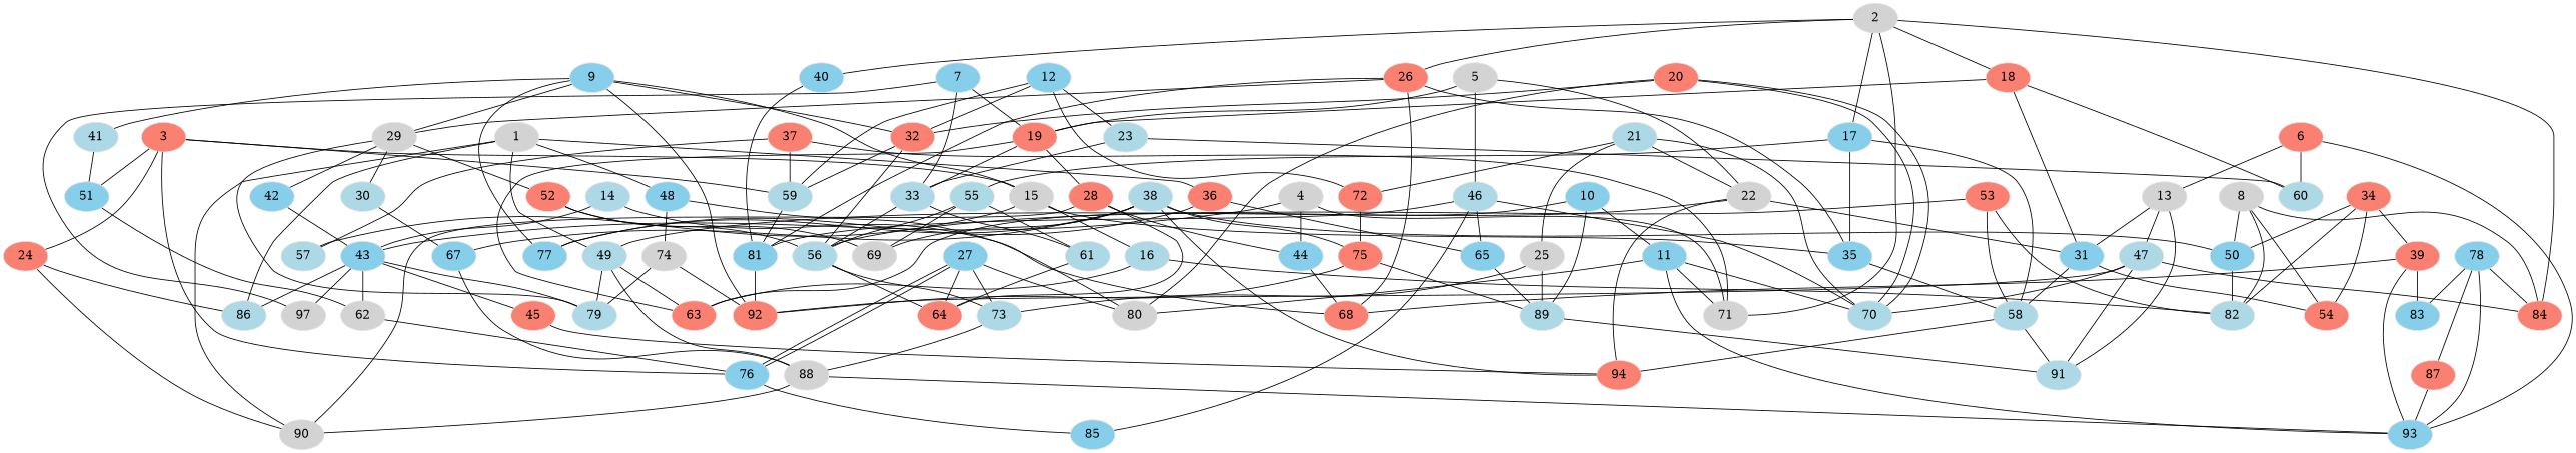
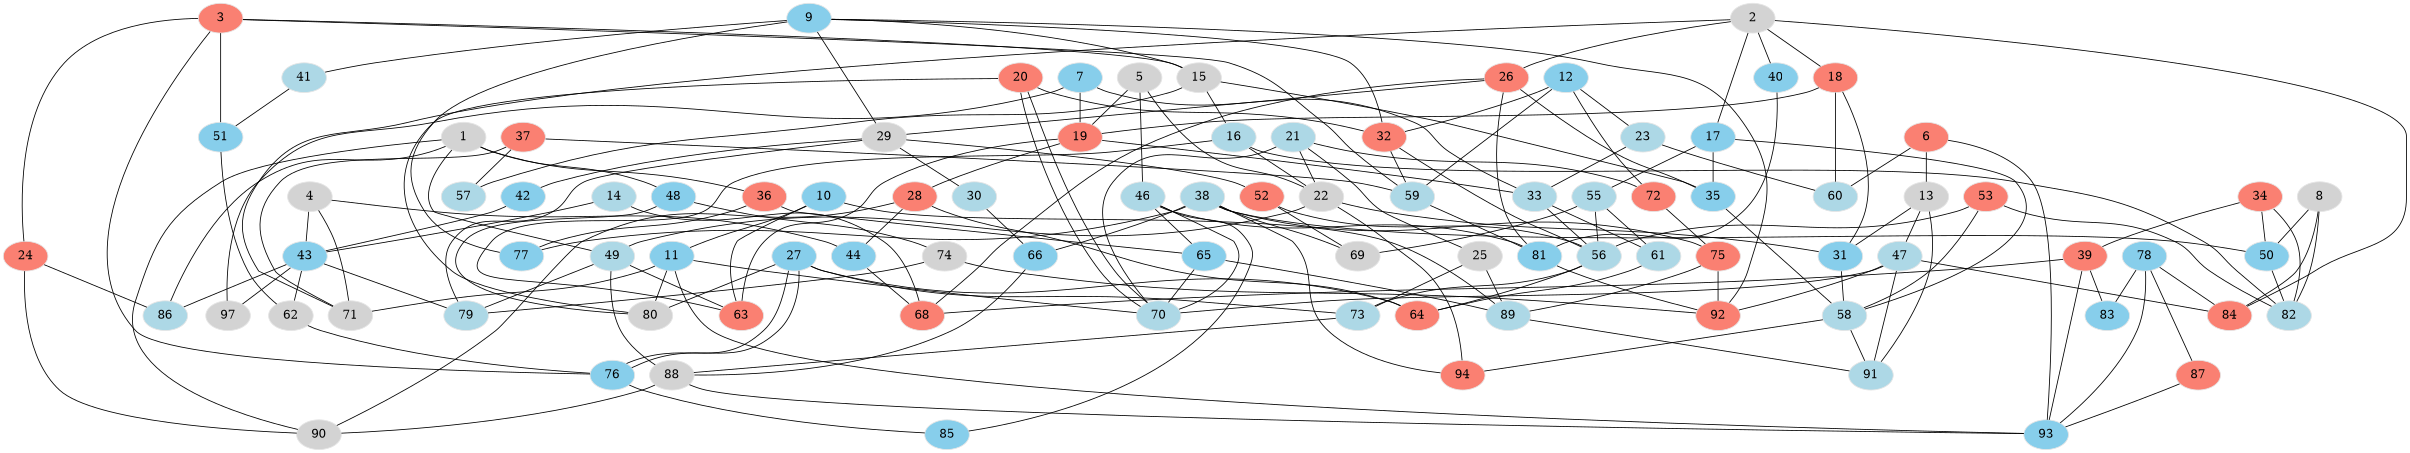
  graph {
    node [color=gray90 fillcolor=salmon style=filled]
    1 [fillcolor=lightgrey]
    36
    48 [fillcolor=skyblue]
    49 [fillcolor=lightblue]
    86 [fillcolor=lightblue]
    90 [fillcolor=lightgrey]
    77 [fillcolor=skyblue]
    65 [fillcolor=skyblue]
    80 [fillcolor=lightgrey]
    74 [fillcolor=lightgrey]
    63
    79 [fillcolor=lightblue]
    88 [fillcolor=lightgrey]
    2 [fillcolor=lightgrey]
    17 [fillcolor=skyblue]
    18
    26
    40 [fillcolor=skyblue]
    71 [fillcolor=lightgrey]
    84
    35 [fillcolor=skyblue]
    55 [fillcolor=lightblue]
    58 [fillcolor=lightblue]
    19
    60 [fillcolor=lightblue]
    31 [fillcolor=skyblue]
    29 [fillcolor=lightgrey]
    68
    81 [fillcolor=skyblue]
    15 [fillcolor=lightgrey]
    3
    24
    51 [fillcolor=skyblue]
    59 [fillcolor=lightblue]
    76 [fillcolor=skyblue]
    16 [fillcolor=lightblue]
    57 [fillcolor=lightblue]
    62 [fillcolor=lightgrey]
    85 [fillcolor=skyblue]
    4 [fillcolor=lightgrey]
    43 [fillcolor=skyblue]
    44 [fillcolor=skyblue]
    n43 [fillcolor=lightgrey label=97]
-   45
    5 [fillcolor=lightgrey]
    22 [fillcolor=lightgrey]
    46 [fillcolor=lightblue]
    33 [fillcolor=lightblue]
    28
    94
    70 [fillcolor=lightblue]
    13 [fillcolor=lightgrey]
    6
    93 [fillcolor=skyblue]
    47 [fillcolor=lightblue]
    91 [fillcolor=lightblue]
    7 [fillcolor=skyblue]
    56 [fillcolor=lightblue]
    61 [fillcolor=lightblue]
    8 [fillcolor=lightgrey]
    50 [fillcolor=skyblue]
-   54
    82 [fillcolor=lightblue]
    9 [fillcolor=skyblue]
    32
    41 [fillcolor=lightblue]
    92
    30 [fillcolor=lightblue]
    42 [fillcolor=skyblue]
    52
    10 [fillcolor=skyblue]
    11 [fillcolor=skyblue]
    89 [fillcolor=lightblue]
    12 [fillcolor=skyblue]
    23 [fillcolor=lightblue]
    72
    75
    14 [fillcolor=lightblue]
    69 [fillcolor=lightgrey]
    64
    20
    21 [fillcolor=lightblue]
    25 [fillcolor=lightgrey]
    73 [fillcolor=lightblue]
    27 [fillcolor=skyblue]
-   66 [fillcolor=skyblue label=67]
+   66 [fillcolor=skyblue]
    34
    39
    83 [fillcolor=skyblue]
    37
    38 [fillcolor=lightblue]
    53
    78 [fillcolor=skyblue]
    87
    1 -- 36
    1 -- 48
    1 -- 49
    1 -- 86
    1 -- 90
    36 -- 77
    36 -- 65
    48 -- 80
    48 -- 74
    49 -- 63
    49 -- 79
    49 -- 88
+   65 -- 70
    65 -- 89
    74 -- 79
    74 -- 92
    88 -- 90
    88 -- 93
    2 -- 17
    2 -- 18
    2 -- 26
    2 -- 40
    2 -- 71
    2 -- 84
    17 -- 35
    17 -- 55
    17 -- 58
    18 -- 19
    18 -- 60
    18 -- 31
    26 -- 35
    26 -- 29
    26 -- 68
    26 -- 81
    40 -- 81
    35 -- 58
    55 -- 56
    55 -- 61
    55 -- 69
    58 -- 94
    58 -- 91
    19 -- 63
    19 -- 33
    19 -- 28
    31 -- 58
-   31 -- 54
    29 -- 79
    29 -- 30
    29 -- 42
    29 -- 52
    81 -- 92
    15 -- 35
    15 -- 16
    15 -- 57
    3 -- 15
    3 -- 24
    3 -- 51
    3 -- 59
    3 -- 76
    24 -- 86
    24 -- 90
    51 -- 62
    59 -- 81
    76 -- 85
    16 -- 63
+   16 -- 22
    16 -- 82
    62 -- 76
    4 -- 71
    4 -- 43
    4 -- 44
    43 -- 86
    43 -- 79
    43 -- 62
    43 -- n43
-   43 -- 45
    44 -- 68
-   45 -- 94
    5 -- 19
    5 -- 22
    5 -- 46
    22 -- 49
    22 -- 31
    22 -- 94
    46 -- 65
    46 -- 81
    46 -- 85
    46 -- 70
    33 -- 56
    33 -- 61
    28 -- 90
    28 -- 44
    28 -- 64
    13 -- 31
    13 -- 47
    13 -- 91
    6 -- 60
    6 -- 13
    6 -- 93
    47 -- 84
    47 -- 70
    47 -- 91
    47 -- 92
    7 -- 19
    7 -- n43
    7 -- 33
    56 -- 64
    56 -- 73
    61 -- 64
    8 -- 84
    8 -- 50
-   8 -- 54
    8 -- 82
    50 -- 82
    9 -- 77
    9 -- 29
    9 -- 15
    9 -- 32
    9 -- 41
    9 -- 92
    32 -- 59
    32 -- 56
    41 -- 51
    30 -- 66
    42 -- 43
    52 -- 56
    52 -- 69
    10 -- 63
    10 -- 11
    10 -- 89
    11 -- 80
    11 -- 71
    11 -- 70
    11 -- 93
    89 -- 91
    12 -- 59
    12 -- 32
    12 -- 23
    12 -- 72
    23 -- 60
    23 -- 33
    72 -- 75
    75 -- 92
    75 -- 89
    14 -- 68
    14 -- 43
    20 -- 80
    20 -- 70
    20 -- 70
    20 -- 32
    21 -- 22
    21 -- 70
    21 -- 72
    21 -- 25
    25 -- 89
    25 -- 73
    73 -- 88
    27 -- 80
    27 -- 76
    27 -- 76
    27 -- 64
    27 -- 73
    66 -- 88
    34 -- 50
-   34 -- 54
    34 -- 82
    34 -- 39
    39 -- 68
    39 -- 93
    39 -- 83
    37 -- 71
    37 -- 59
    37 -- 57
    38 -- 77
    38 -- 94
    38 -- 50
    38 -- 75
    38 -- 69
    38 -- 66
    53 -- 58
    53 -- 56
    53 -- 82
    78 -- 84
    78 -- 93
    78 -- 83
    78 -- 87
    87 -- 93
  }
